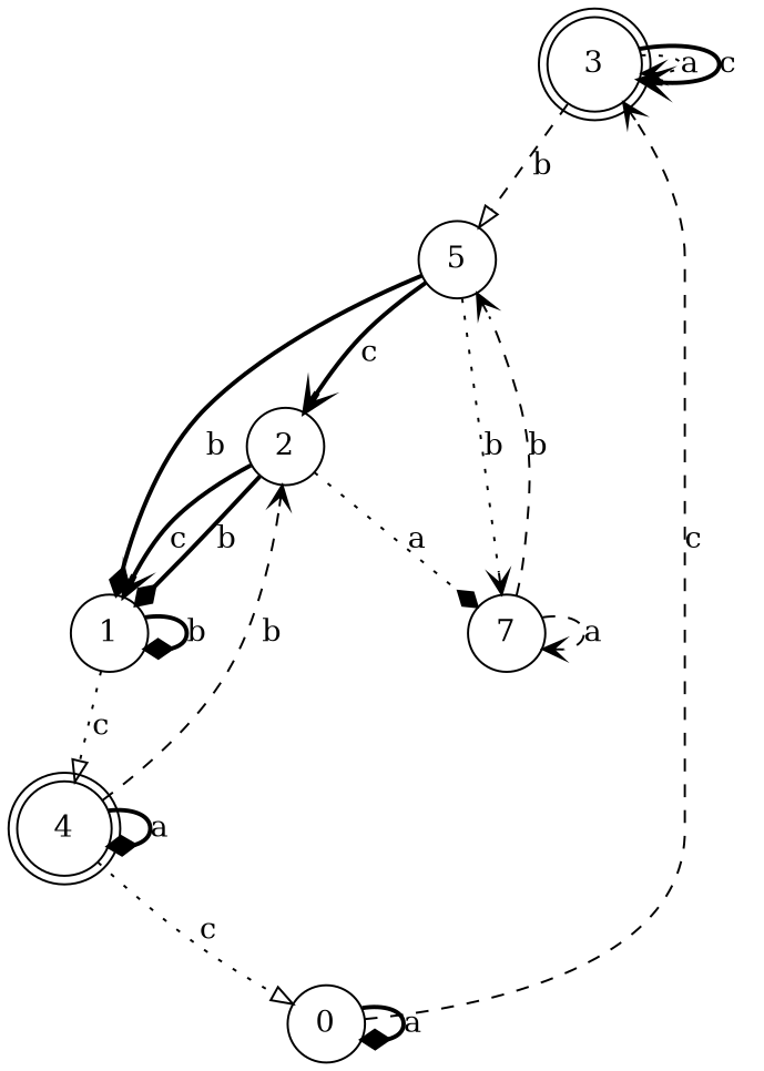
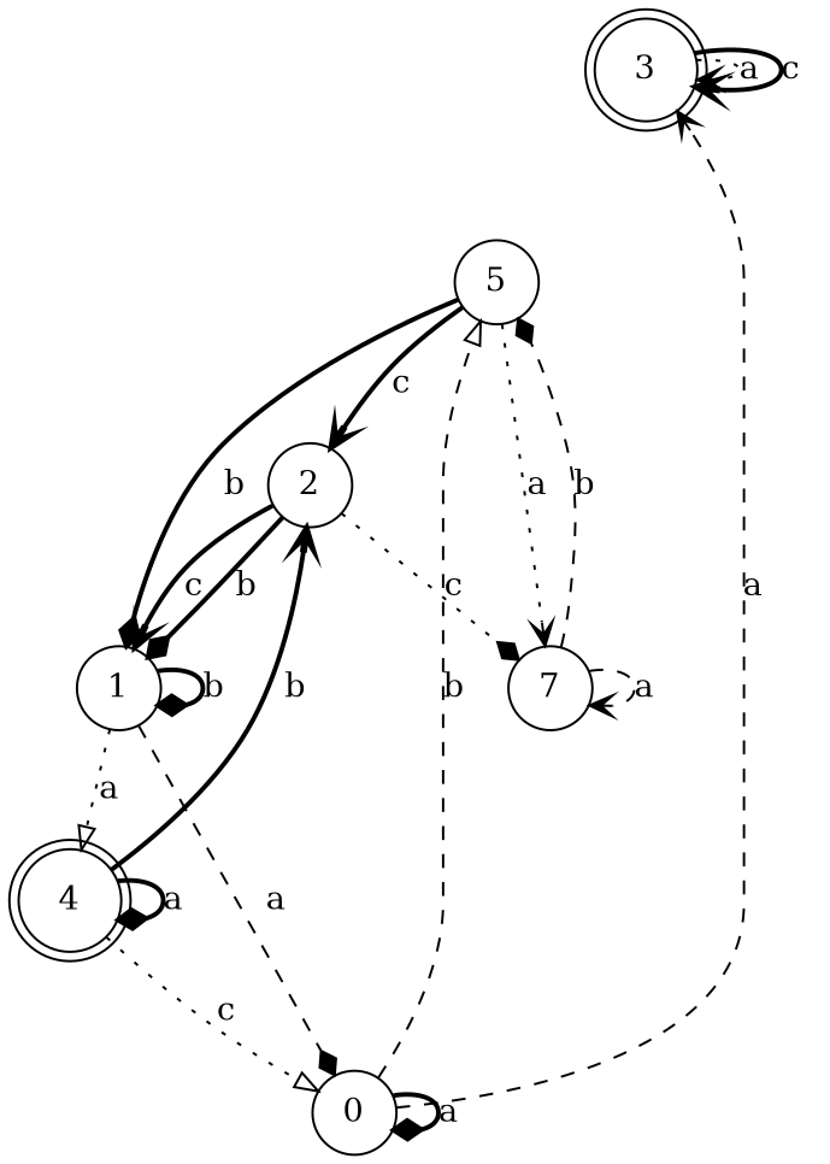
  digraph {
    node [shape=circle]
    edge [arrowhead=vee style=bold]
    n1 [label=3 shape=doublecircle]
    n2 [label=5]
    n3 [label=2]
    n4 [label=1]
    n5 [label=7]
    n6 [label=0]
    n7 [label=4 shape=doublecircle]
    n1 -> n1 [label=a style=dotted]
    n1 -> n1 [label=c]
-   n1 -> n2 [arrowhead=onormal label=b style=dashed]
+   n6 -> n2 [arrowhead=onormal label=b style=dashed]
    n2 -> n3 [label=c]
    n2 -> n4 [arrowhead=diamond label=b]
-   n2 -> n5 [label=b style=dotted]
+   n2 -> n5 [label=a style=dotted]
    n3 -> n4 [arrowhead=diamond label=b]
    n3 -> n4 [label=c]
-   n3 -> n5 [arrowhead=diamond label=a style=dotted]
+   n3 -> n5 [arrowhead=diamond label=c style=dotted]
    n4 -> n4 [arrowhead=diamond label=b]
-   n4 -> n7 [arrowhead=onormal label=c style=dotted]
-   n5 -> n2 [label=b style=dashed]
+   n4 -> n6 [arrowhead=diamond label=a style=dashed]
+   n4 -> n7 [arrowhead=onormal label=a style=dotted]
+   n5 -> n2 [arrowhead=diamond label=b style=dashed]
    n5 -> n5 [label=a style=dashed]
-   n6 -> n1 [label=c style=dashed]
+   n6 -> n1 [label=a style=dashed]
    n6 -> n6 [arrowhead=diamond label=a]
-   n7 -> n3 [label=b style=dashed]
+   n7 -> n3 [label=b]
    n7 -> n6 [arrowhead=onormal label=c style=dotted]
    n7 -> n7 [arrowhead=diamond label=a]
  }
